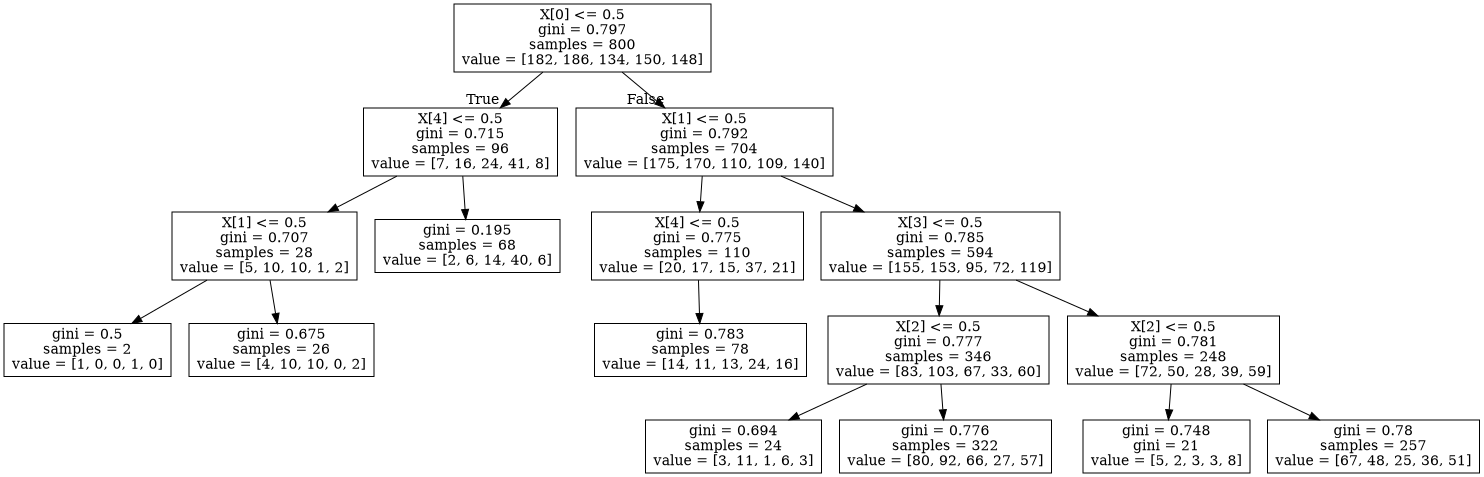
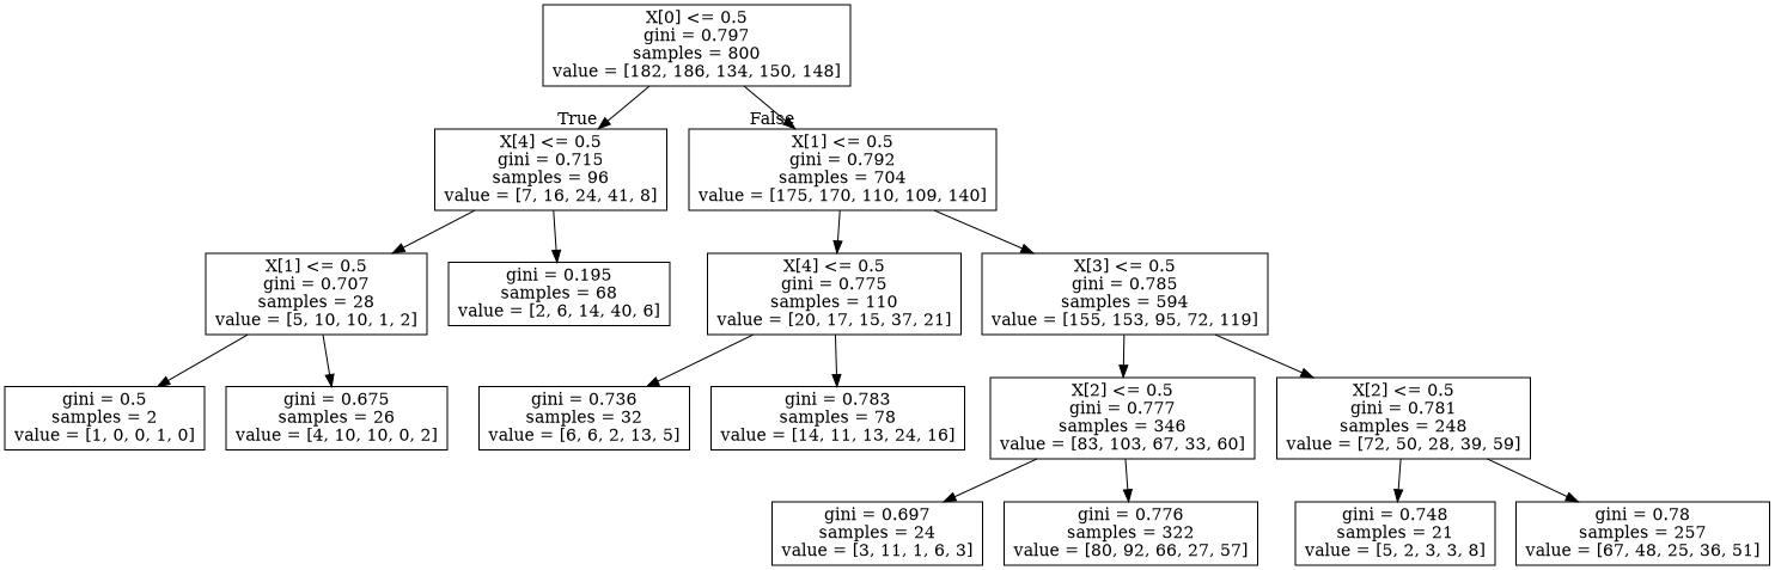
  digraph {
    node [shape=box]
    n1 [label="X[0] <= 0.5\ngini = 0.797\nsamples = 800\nvalue = [182, 186, 134, 150, 148]"]
    n2 [label="X[4] <= 0.5\ngini = 0.715\nsamples = 96\nvalue = [7, 16, 24, 41, 8]"]
    n3 [label="X[1] <= 0.5\ngini = 0.792\nsamples = 704\nvalue = [175, 170, 110, 109, 140]"]
    n4 [label="X[1] <= 0.5\ngini = 0.707\nsamples = 28\nvalue = [5, 10, 10, 1, 2]"]
    n5 [label="gini = 0.195\nsamples = 68\nvalue = [2, 6, 14, 40, 6]"]
    n6 [label="X[4] <= 0.5\ngini = 0.775\nsamples = 110\nvalue = [20, 17, 15, 37, 21]"]
    n7 [label="X[3] <= 0.5\ngini = 0.785\nsamples = 594\nvalue = [155, 153, 95, 72, 119]"]
    n8 [label="gini = 0.5\nsamples = 2\nvalue = [1, 0, 0, 1, 0]"]
    n9 [label="gini = 0.675\nsamples = 26\nvalue = [4, 10, 10, 0, 2]"]
+   n10 [label="gini = 0.736\nsamples = 32\nvalue = [6, 6, 2, 13, 5]"]
    n11 [label="gini = 0.783\nsamples = 78\nvalue = [14, 11, 13, 24, 16]"]
    n12 [label="X[2] <= 0.5\ngini = 0.777\nsamples = 346\nvalue = [83, 103, 67, 33, 60]"]
    n13 [label="X[2] <= 0.5\ngini = 0.781\nsamples = 248\nvalue = [72, 50, 28, 39, 59]"]
-   n14 [label="gini = 0.694\nsamples = 24\nvalue = [3, 11, 1, 6, 3]"]
+   n14 [label="gini = 0.697\nsamples = 24\nvalue = [3, 11, 1, 6, 3]"]
    n15 [label="gini = 0.776\nsamples = 322\nvalue = [80, 92, 66, 27, 57]"]
-   n16 [label="gini = 0.748\ngini = 21\nvalue = [5, 2, 3, 3, 8]"]
+   n16 [label="gini = 0.748\nsamples = 21\nvalue = [5, 2, 3, 3, 8]"]
    n17 [label="gini = 0.78\nsamples = 257\nvalue = [67, 48, 25, 36, 51]"]
    n1 -> n2 [headlabel=True labelangle=45 labeldistance=2.5]
    n1 -> n3 [headlabel=False labelangle=-45 labeldistance=2.5]
    n2 -> n4
    n2 -> n5
    n3 -> n6
    n3 -> n7
    n4 -> n8
    n4 -> n9
+   n6 -> n10
    n6 -> n11
    n7 -> n12
    n7 -> n13
    n12 -> n14
    n12 -> n15
    n13 -> n16
    n13 -> n17
  }
